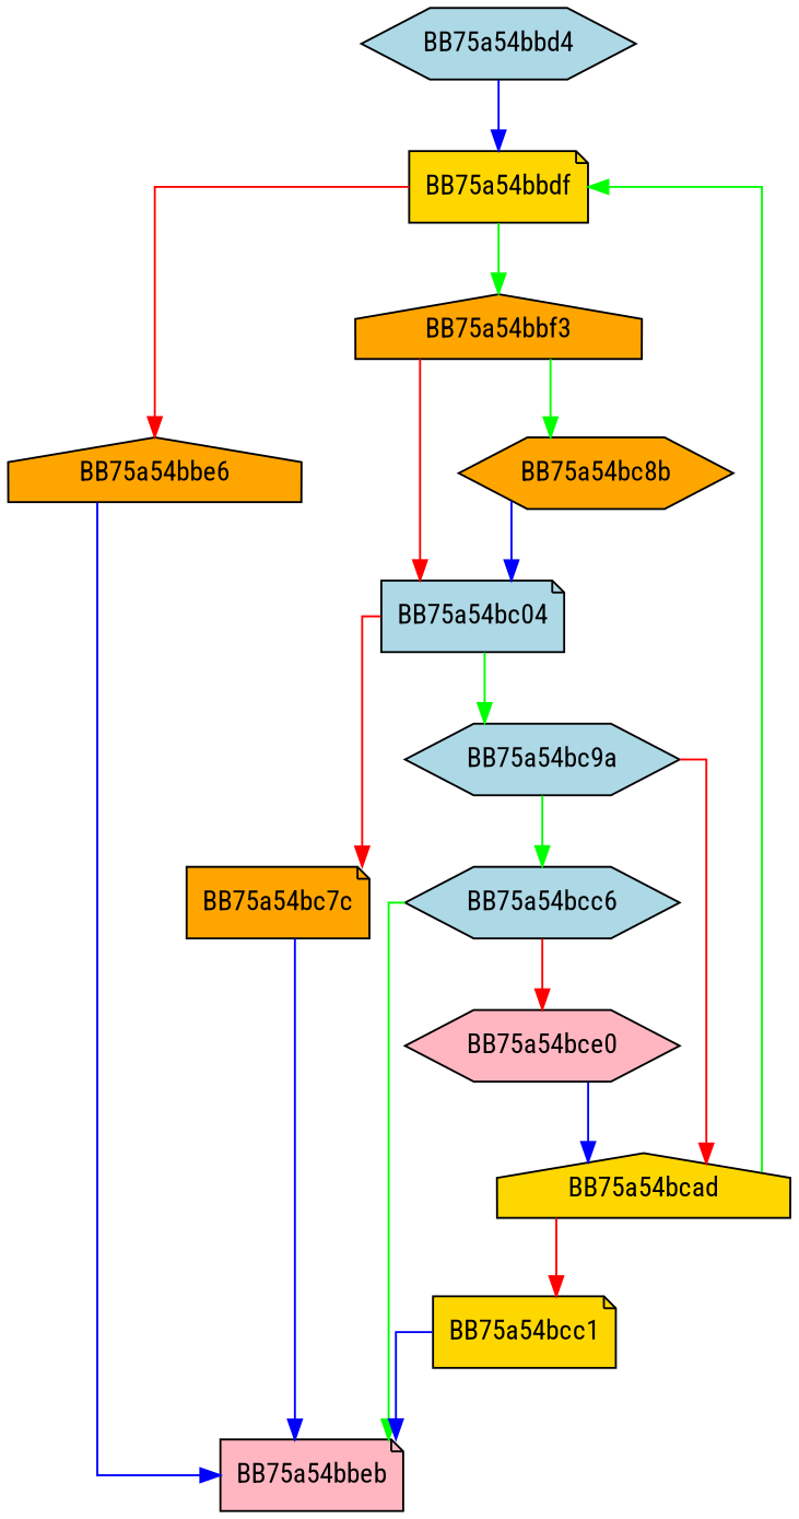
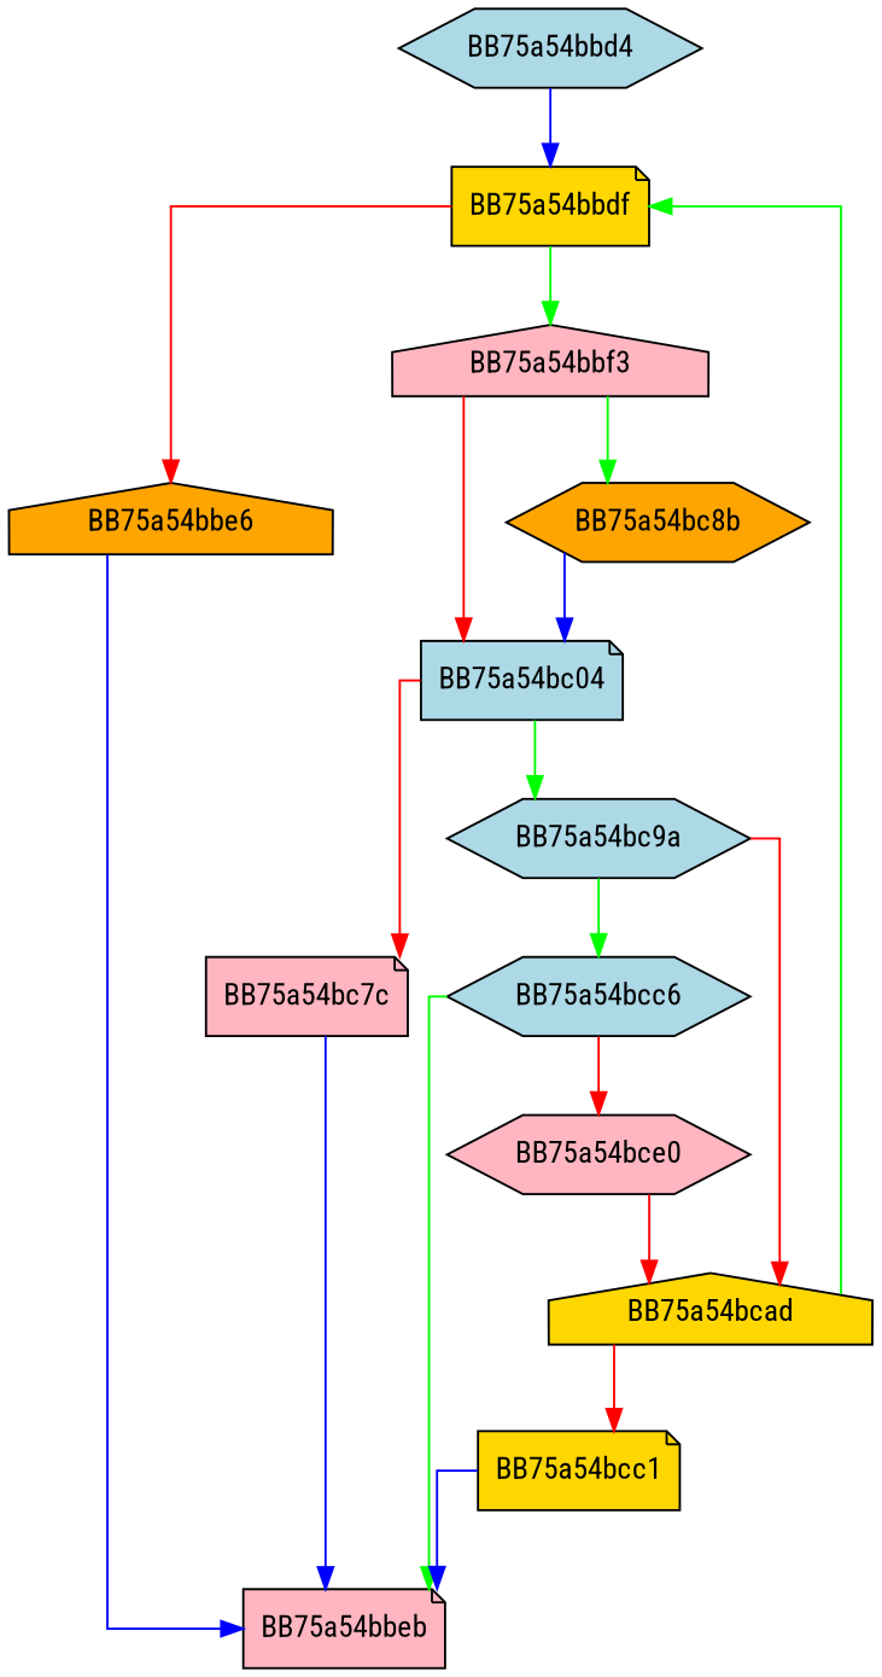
  digraph {
    fontname="Roboto Condensed"
    splines=ortho
    node [fillcolor=lightblue fontname="Roboto Condensed" shape=note style=filled]
    edge [color=green fontname="Roboto Condensed"]
    BB75a54bbdf [fillcolor=gold]
    BB75a54bbd4 [shape=hexagon]
-   BB75a54bbf3 [fillcolor=orange shape=house]
+   BB75a54bbf3 [fillcolor=lightpink shape=house]
    BB75a54bbe6 [fillcolor=orange shape=house]
    BB75a54bc8b [fillcolor=orange shape=hexagon]
    BB75a54bc04
    BB75a54bbeb [fillcolor=lightpink]
    BB75a54bc9a [shape=hexagon]
-   BB75a54bc7c [fillcolor=orange]
+   BB75a54bc7c [fillcolor=lightpink]
    BB75a54bcc6 [shape=hexagon]
    BB75a54bcad [fillcolor=gold shape=house]
    BB75a54bce0 [fillcolor=lightpink shape=hexagon]
    BB75a54bcc1 [fillcolor=gold]
    BB75a54bbdf -> BB75a54bbf3
    BB75a54bbdf -> BB75a54bbe6 [color=red]
    BB75a54bbd4 -> BB75a54bbdf [color=blue]
    BB75a54bbf3 -> BB75a54bc8b
    BB75a54bbf3 -> BB75a54bc04 [color=red]
    BB75a54bbe6 -> BB75a54bbeb [color=blue]
    BB75a54bc8b -> BB75a54bc04 [color=blue]
    BB75a54bc04 -> BB75a54bc9a
    BB75a54bc04 -> BB75a54bc7c [color=red]
    BB75a54bc9a -> BB75a54bcc6
    BB75a54bc9a -> BB75a54bcad [color=red]
    BB75a54bc7c -> BB75a54bbeb [color=blue]
    BB75a54bcc6 -> BB75a54bbeb
    BB75a54bcc6 -> BB75a54bce0 [color=red]
    BB75a54bcad -> BB75a54bbdf
    BB75a54bcad -> BB75a54bcc1 [color=red]
-   BB75a54bce0 -> BB75a54bcad [color=blue]
+   BB75a54bce0 -> BB75a54bcad [color=red]
    BB75a54bcc1 -> BB75a54bbeb [color=blue]
  }
